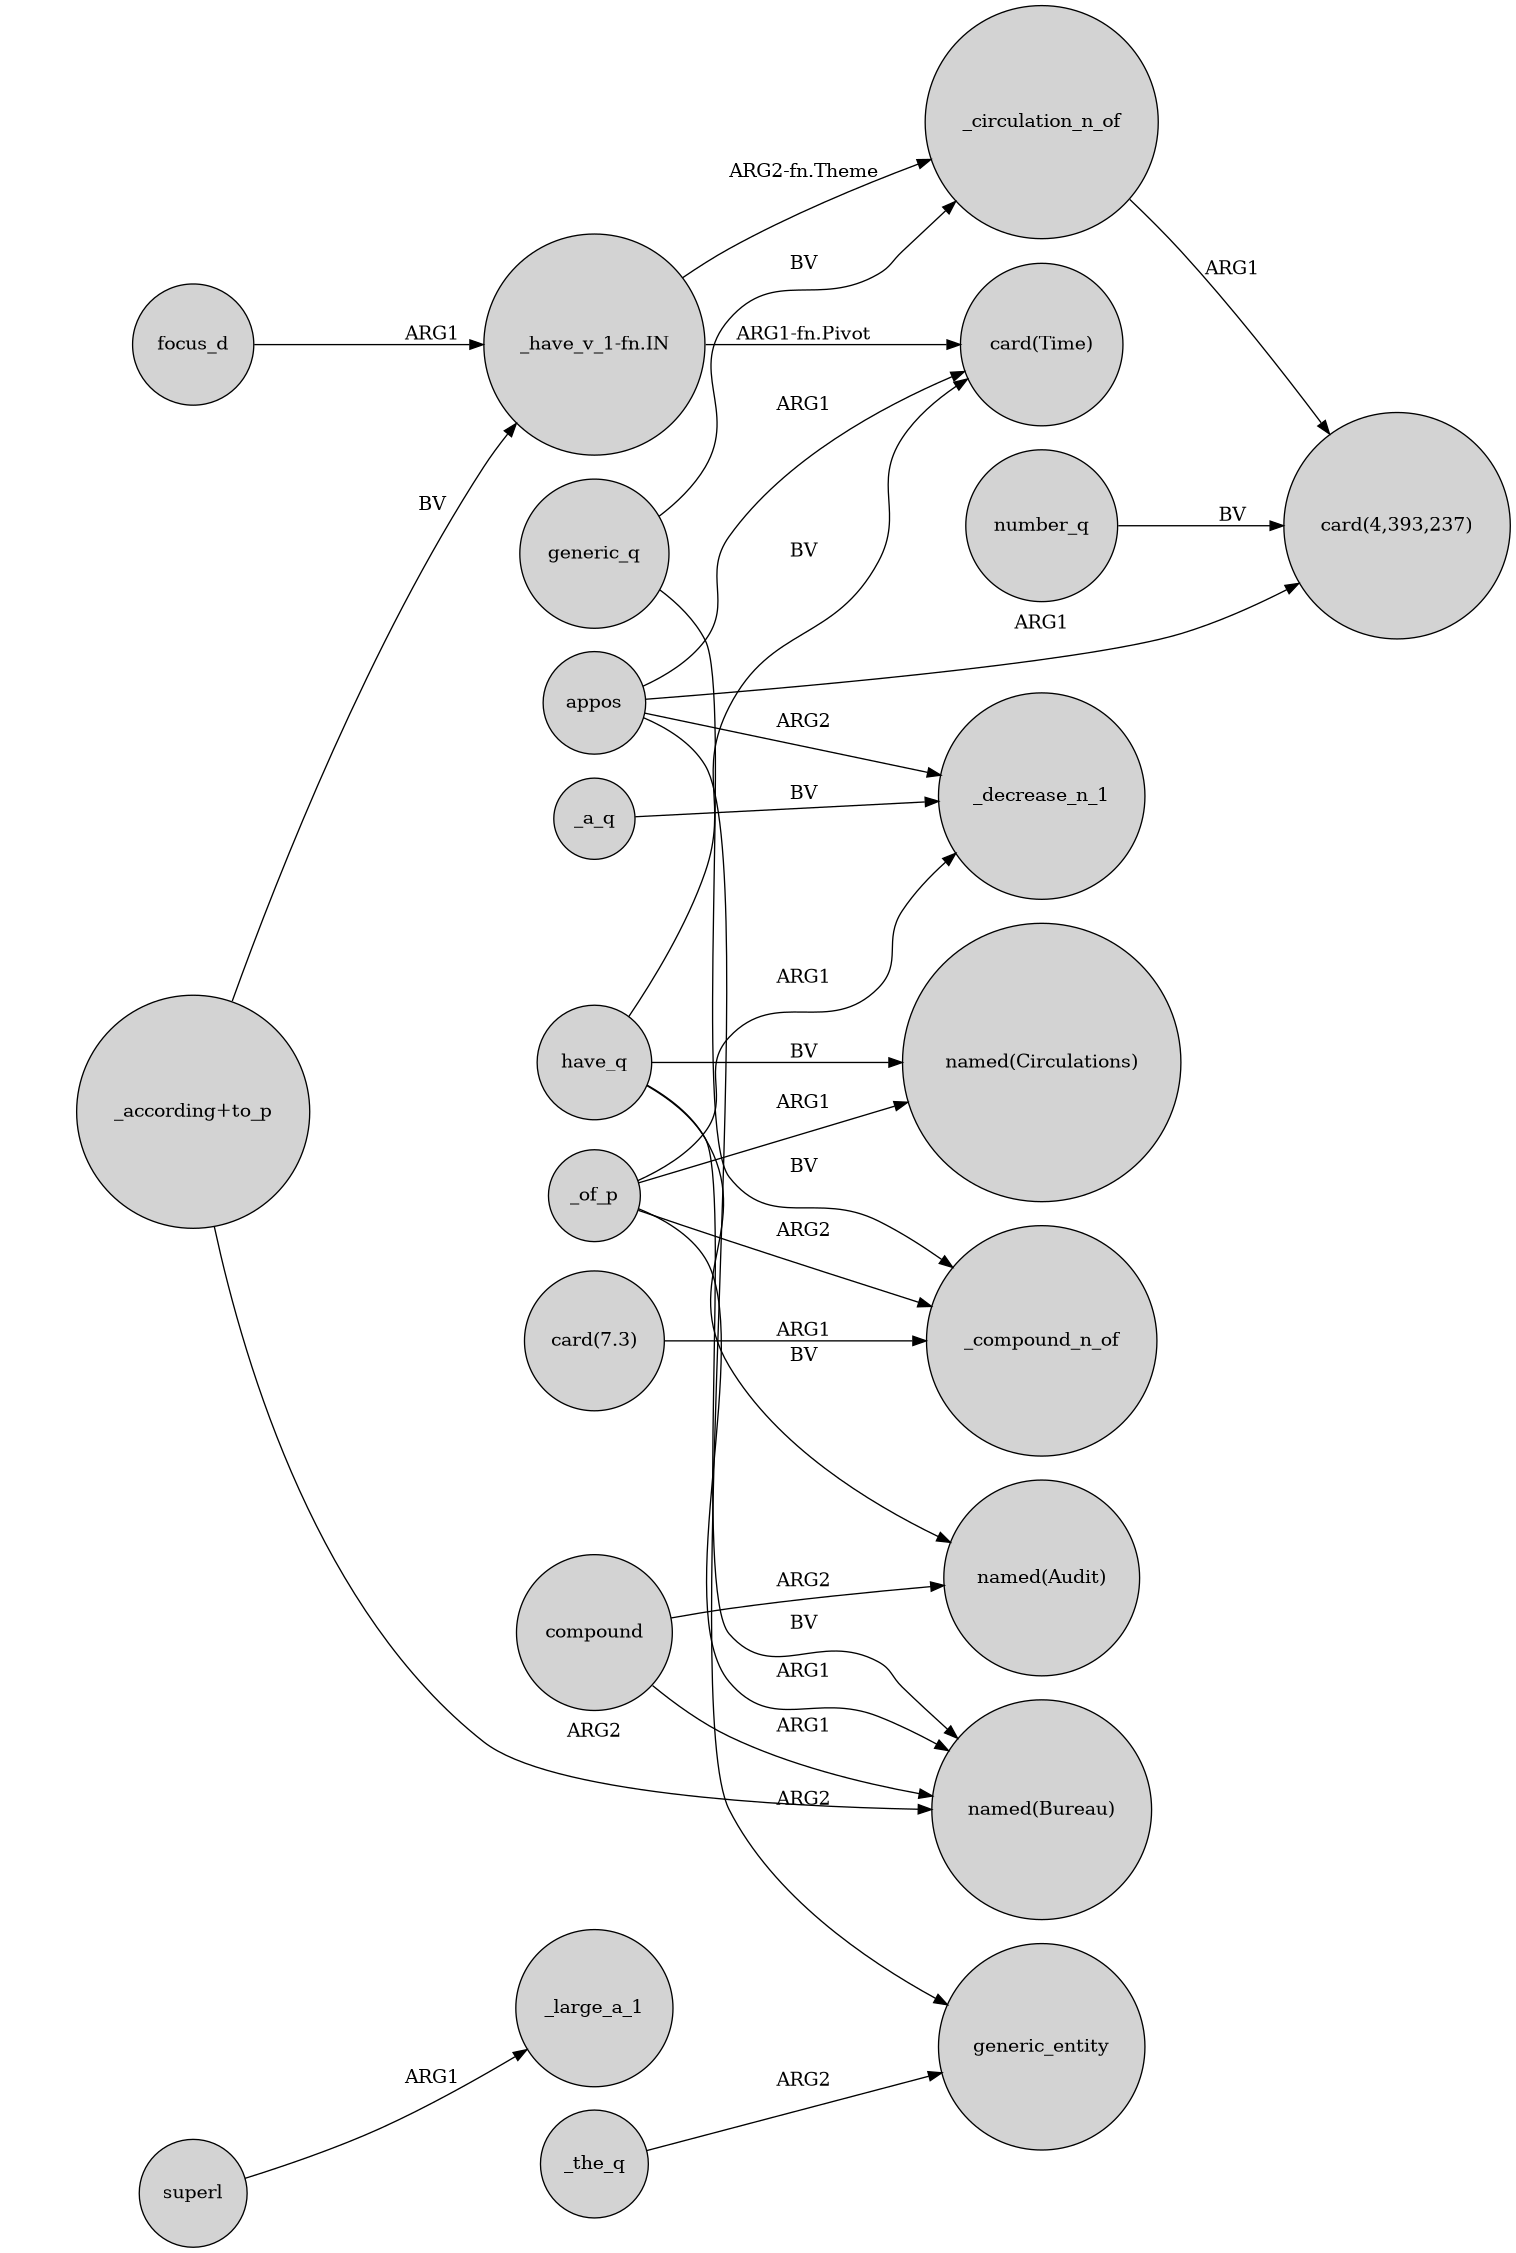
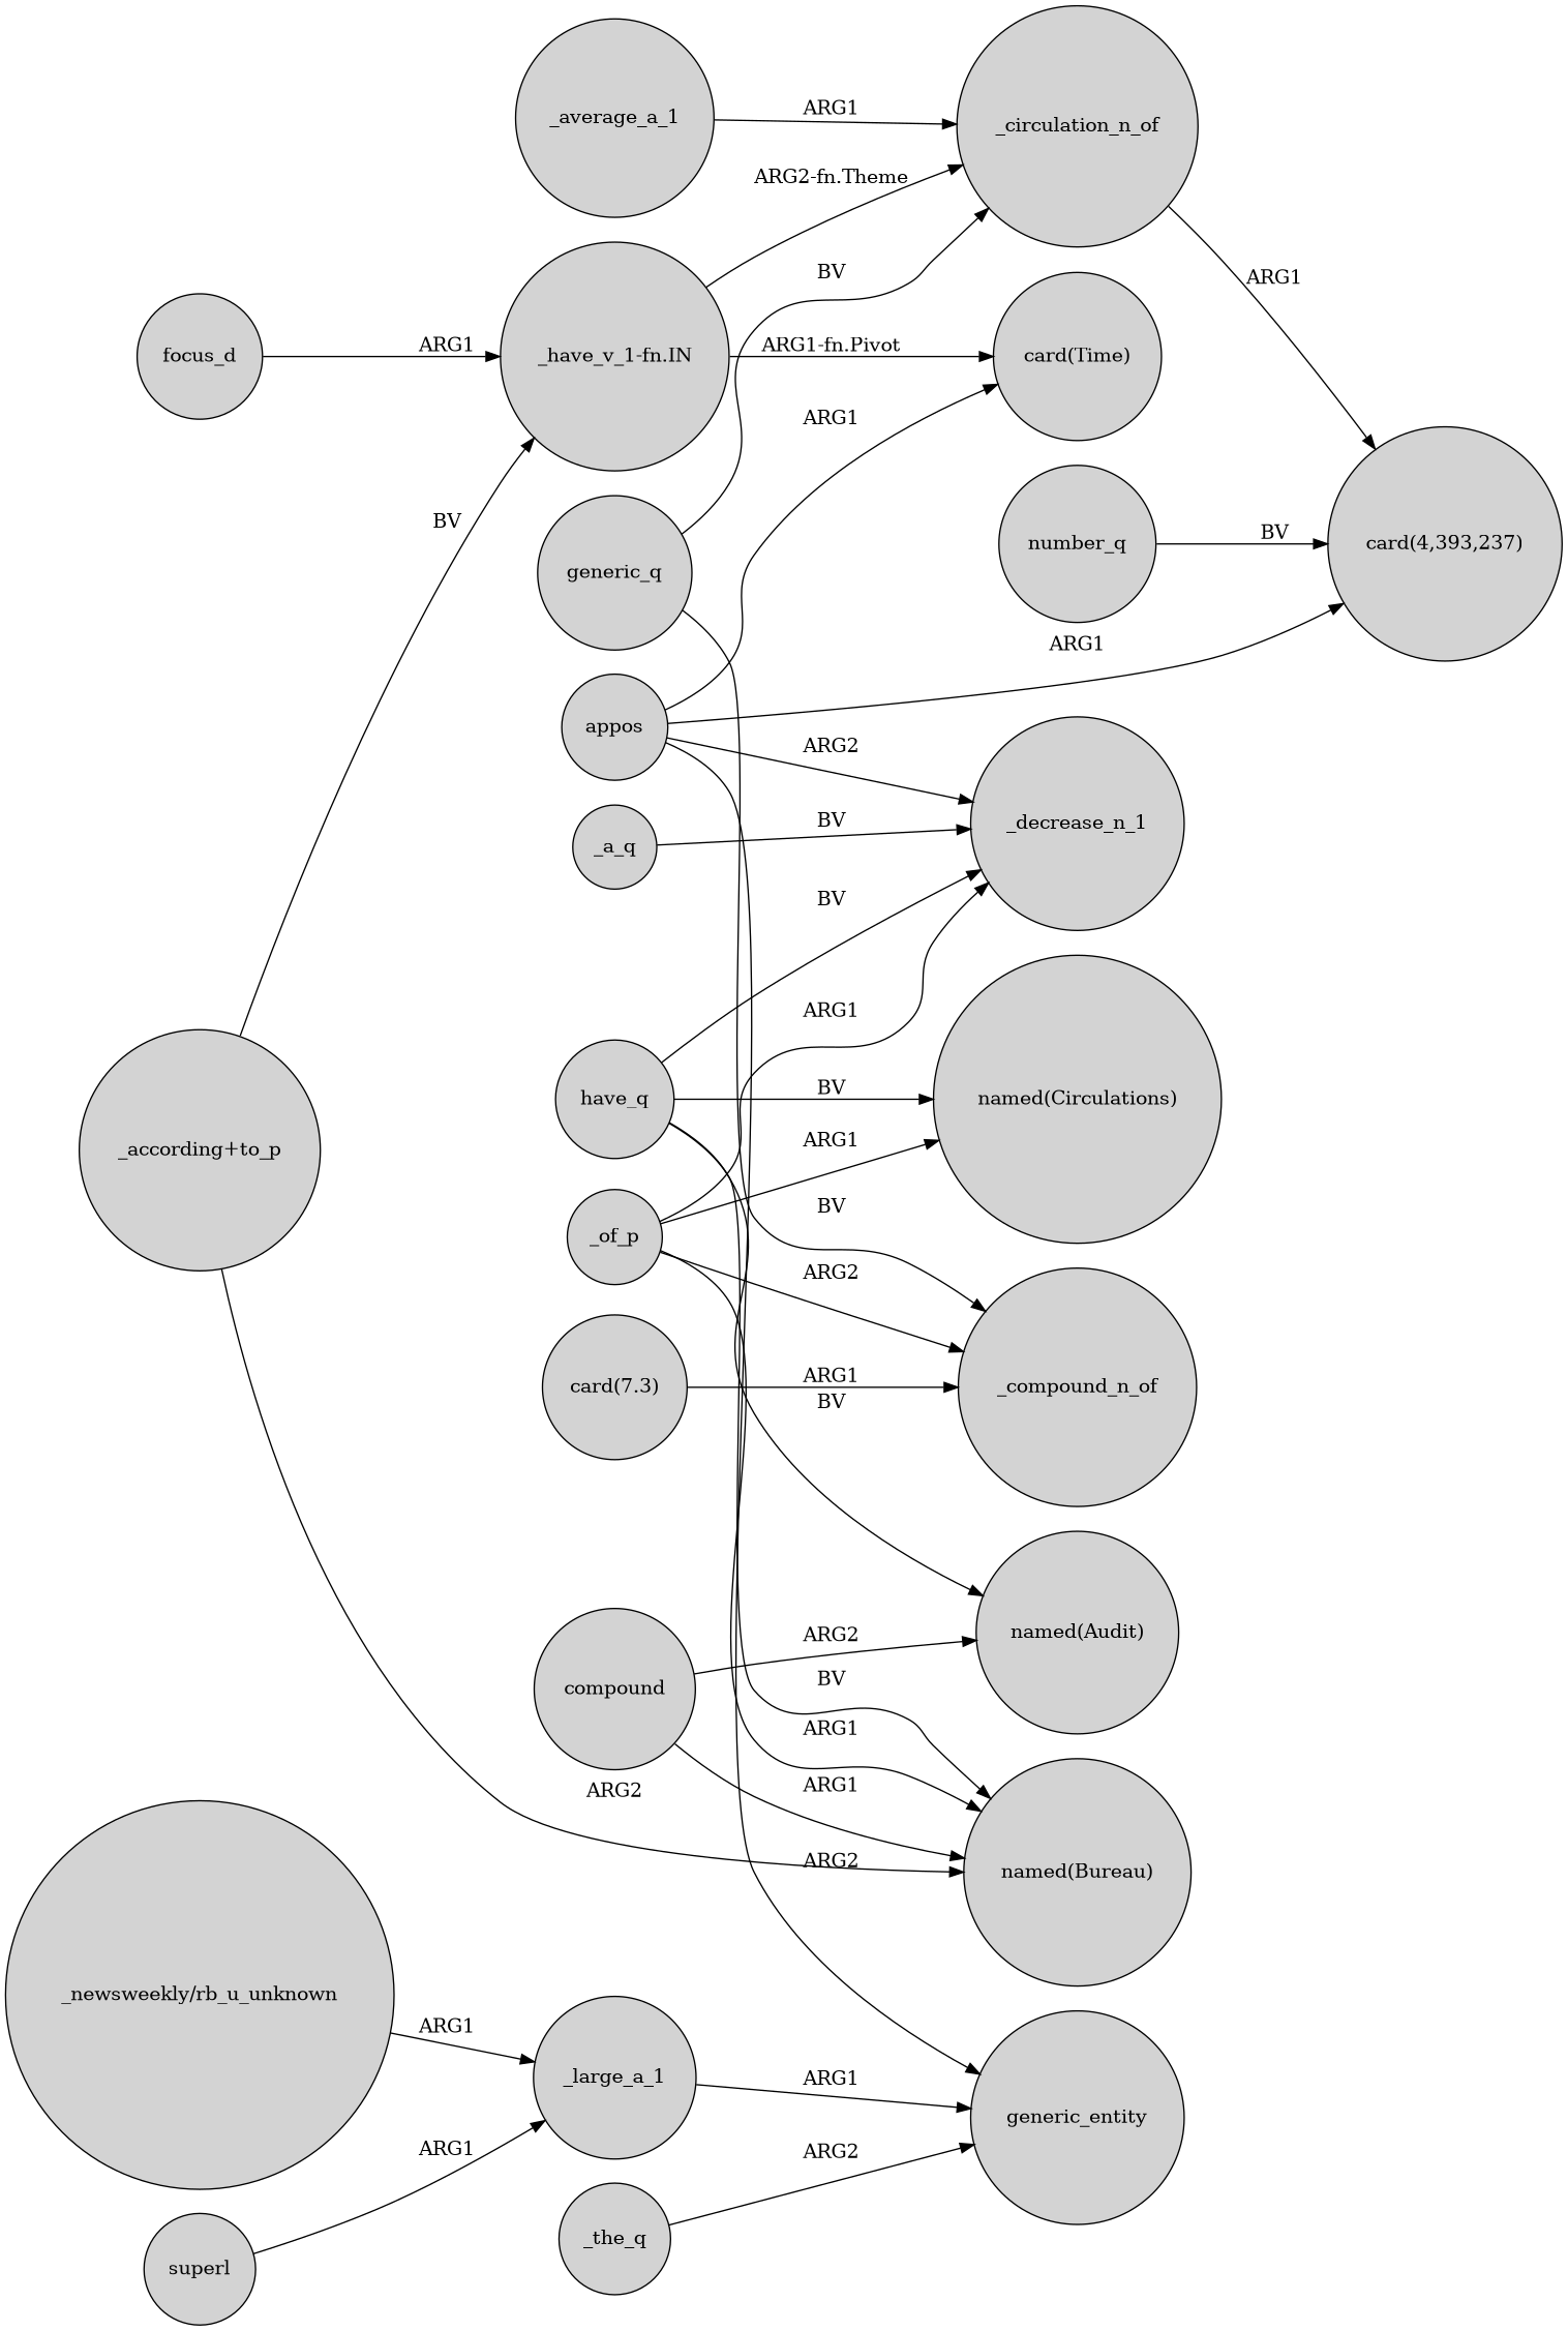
  digraph {
    fontname="DejaVu Serif"
    rankdir=LR
    node [fontname="DejaVu Serif" shape=circle style=filled]
    edge [fontname="DejaVu Serif"]
    focus_d
    "_have_v_1-fn.IN"
    _circulation_n_of
    n4 [label="card(Time)"]
    "_according+to_p"
    "named(Bureau)"
    "card(4,393,237)"
    superl
    _large_a_1
    generic_entity
    _the_q
+   _average_a_1
    _a_q
    _decrease_n_1
    appos
    _of_p
    "named(Circulations)"
    n18 [label=_compound_n_of]
    compound
    "named(Audit)"
    n21 [label=have_q]
    n22 [label=generic_q]
    number_q
    "card(7.3)"
+   "_newsweekly/rb_u_unknown"
    focus_d -> "_have_v_1-fn.IN" [label=ARG1]
    "_have_v_1-fn.IN" -> _circulation_n_of [label="ARG2-fn.Theme"]
    "_have_v_1-fn.IN" -> n4 [label="ARG1-fn.Pivot"]
    _circulation_n_of -> "card(4,393,237)" [label=ARG1]
    "_according+to_p" -> "_have_v_1-fn.IN" [label=BV]
    "_according+to_p" -> "named(Bureau)" [label=ARG2]
    superl -> _large_a_1 [label=ARG1]
+   _large_a_1 -> generic_entity [label=ARG1]
    _the_q -> generic_entity [label=ARG2]
+   _average_a_1 -> _circulation_n_of [label=ARG1]
    _a_q -> _decrease_n_1 [label=BV]
    appos -> n4 [label=ARG1]
    appos -> "card(4,393,237)" [label=ARG1]
    appos -> generic_entity [label=ARG2]
    appos -> _decrease_n_1 [label=ARG2]
    _of_p -> "named(Bureau)" [label=ARG1]
    _of_p -> _decrease_n_1 [label=ARG1]
    _of_p -> "named(Circulations)" [label=ARG1]
    _of_p -> n18 [label=ARG2]
    compound -> "named(Bureau)" [label=ARG1]
    compound -> "named(Audit)" [label=ARG2]
-   n21 -> n4 [label=BV]
+   n21 -> _decrease_n_1 [label=BV]
    n21 -> "named(Bureau)" [label=BV]
    n21 -> "named(Circulations)" [label=BV]
    n21 -> "named(Audit)" [label=BV]
    n22 -> _circulation_n_of [label=BV]
    n22 -> n18 [label=BV]
    number_q -> "card(4,393,237)" [label=BV]
    "card(7.3)" -> n18 [label=ARG1]
+   "_newsweekly/rb_u_unknown" -> _large_a_1 [label=ARG1]
  }
